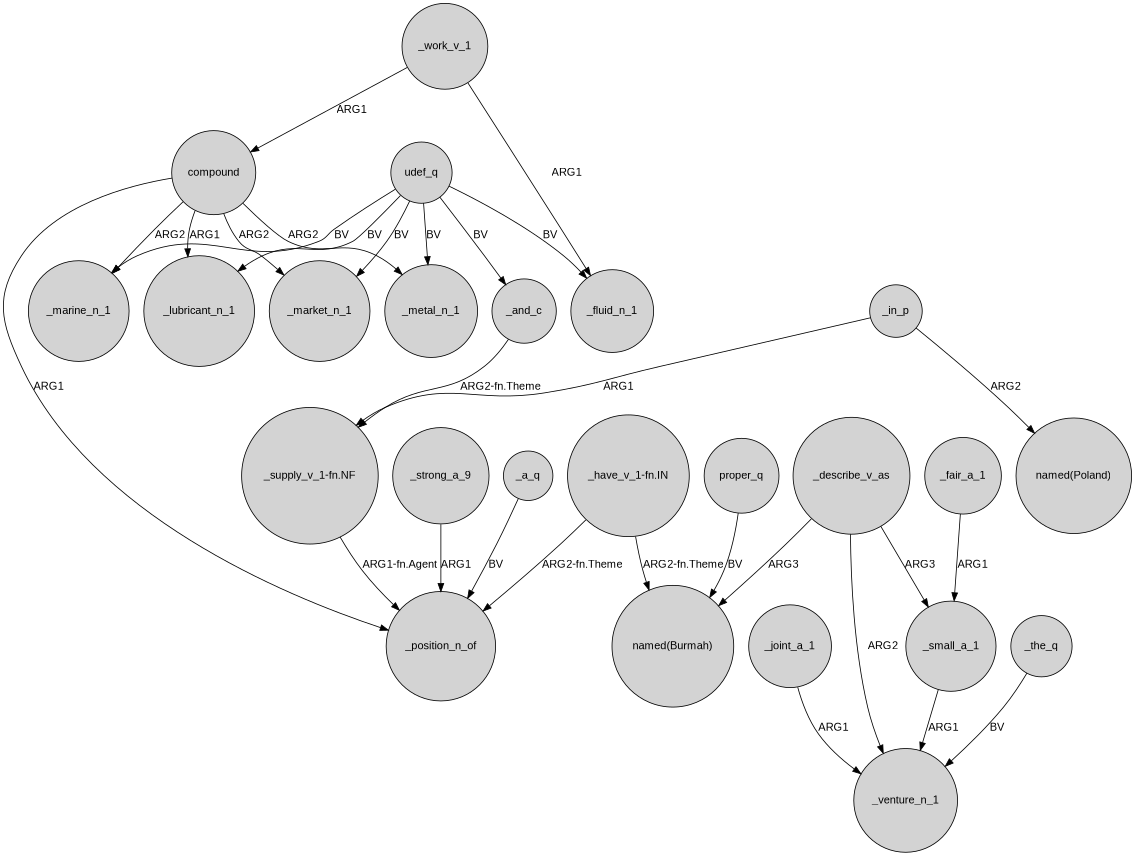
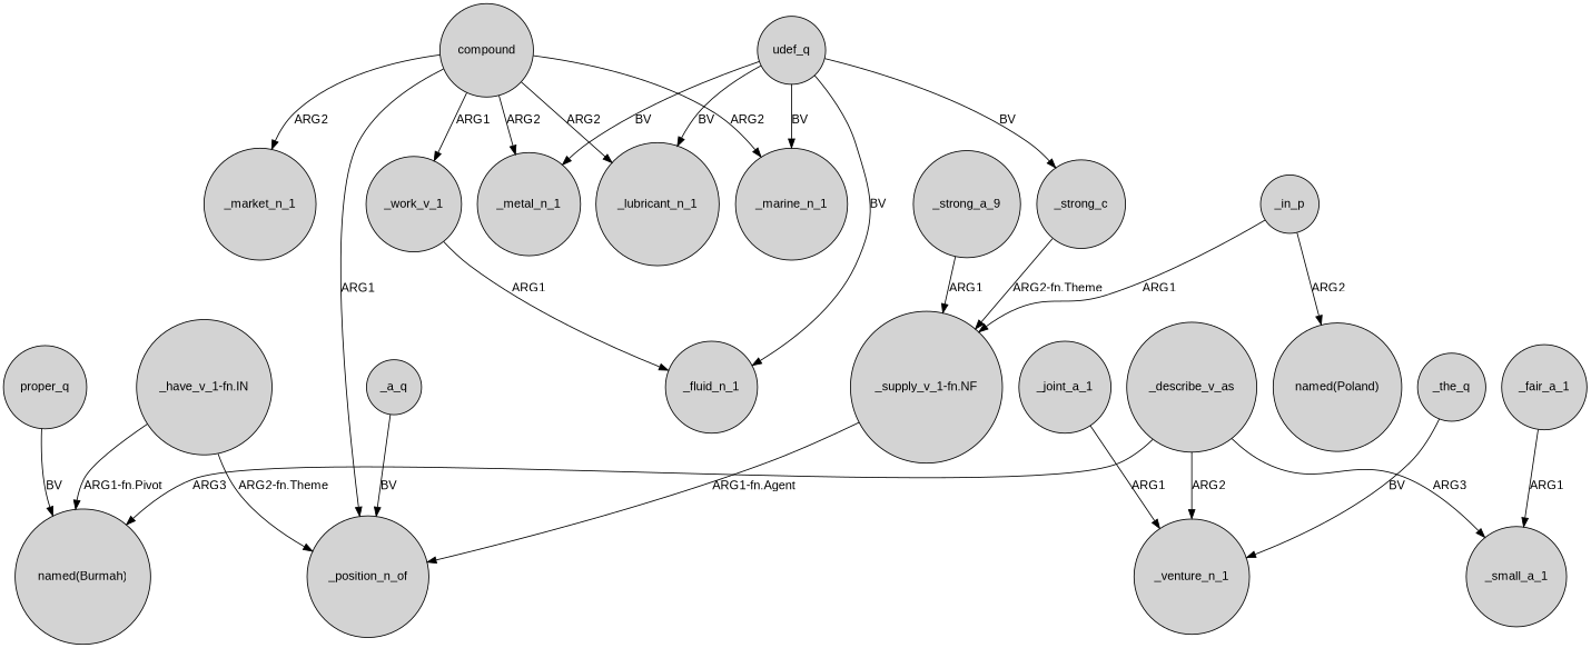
  digraph {
    fontname="Liberation Sans"
    node [fontname="Liberation Sans" shape=circle style=filled]
    edge [fontname="Liberation Sans"]
    compound
    _market_n_1
    _position_n_of
    _marine_n_1
    _lubricant_n_1
    _metal_n_1
    _work_v_1
    _fluid_n_1
    _joint_a_1
    _venture_n_1
    _describe_v_as
    "named(Burmah)"
    _small_a_1
    "_have_v_1-fn.IN"
    udef_q
-   _and_c
+   _and_c [label=_strong_c]
    "_supply_v_1-fn.NF"
    _in_p
    "named(Poland)"
    proper_q
    n21 [label=_strong_a_9]
    _a_q
    _the_q
    _fair_a_1
    compound -> _market_n_1 [label=ARG2]
    compound -> _position_n_of [label=ARG1]
    compound -> _marine_n_1 [label=ARG2]
-   compound -> _lubricant_n_1 [label=ARG1]
+   compound -> _lubricant_n_1 [label=ARG2]
    compound -> _metal_n_1 [label=ARG2]
-   _work_v_1 -> compound [label=ARG1]
+   compound -> _work_v_1 [label=ARG1]
    _work_v_1 -> _fluid_n_1 [label=ARG1]
    _joint_a_1 -> _venture_n_1 [label=ARG1]
    _describe_v_as -> _venture_n_1 [label=ARG2]
    _describe_v_as -> "named(Burmah)" [label=ARG3]
    _describe_v_as -> _small_a_1 [label=ARG3]
-   _small_a_1 -> _venture_n_1 [label=ARG1]
    "_have_v_1-fn.IN" -> _position_n_of [label="ARG2-fn.Theme"]
-   "_have_v_1-fn.IN" -> "named(Burmah)" [label="ARG2-fn.Theme"]
-   udef_q -> _market_n_1 [label=BV]
+   "_have_v_1-fn.IN" -> "named(Burmah)" [label="ARG1-fn.Pivot"]
    udef_q -> _marine_n_1 [label=BV]
    udef_q -> _lubricant_n_1 [label=BV]
    udef_q -> _metal_n_1 [label=BV]
    udef_q -> _fluid_n_1 [label=BV]
    udef_q -> _and_c [label=BV]
    _and_c -> "_supply_v_1-fn.NF" [label="ARG2-fn.Theme"]
    "_supply_v_1-fn.NF" -> _position_n_of [label="ARG1-fn.Agent"]
    _in_p -> "_supply_v_1-fn.NF" [label=ARG1]
    _in_p -> "named(Poland)" [label=ARG2]
    proper_q -> "named(Burmah)" [label=BV]
-   n21 -> _position_n_of [label=ARG1]
+   n21 -> "_supply_v_1-fn.NF" [label=ARG1]
    _a_q -> _position_n_of [label=BV]
    _the_q -> _venture_n_1 [label=BV]
    _fair_a_1 -> _small_a_1 [label=ARG1]
  }
